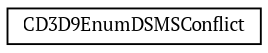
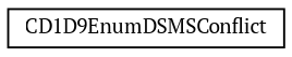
  digraph {
    rankdir=LR
    fontname="PT Serif"
-   n1 [color=black fillcolor=white fontname="PT Serif" fontsize=10 height=0.2 label=CD3D9EnumDSMSConflict shape=record style=filled width=0.4]
+   n1 [color=black fillcolor=white fontname="PT Serif" fontsize=10 height=0.2 label=CD1D9EnumDSMSConflict shape=record style=filled width=0.4]
  }
